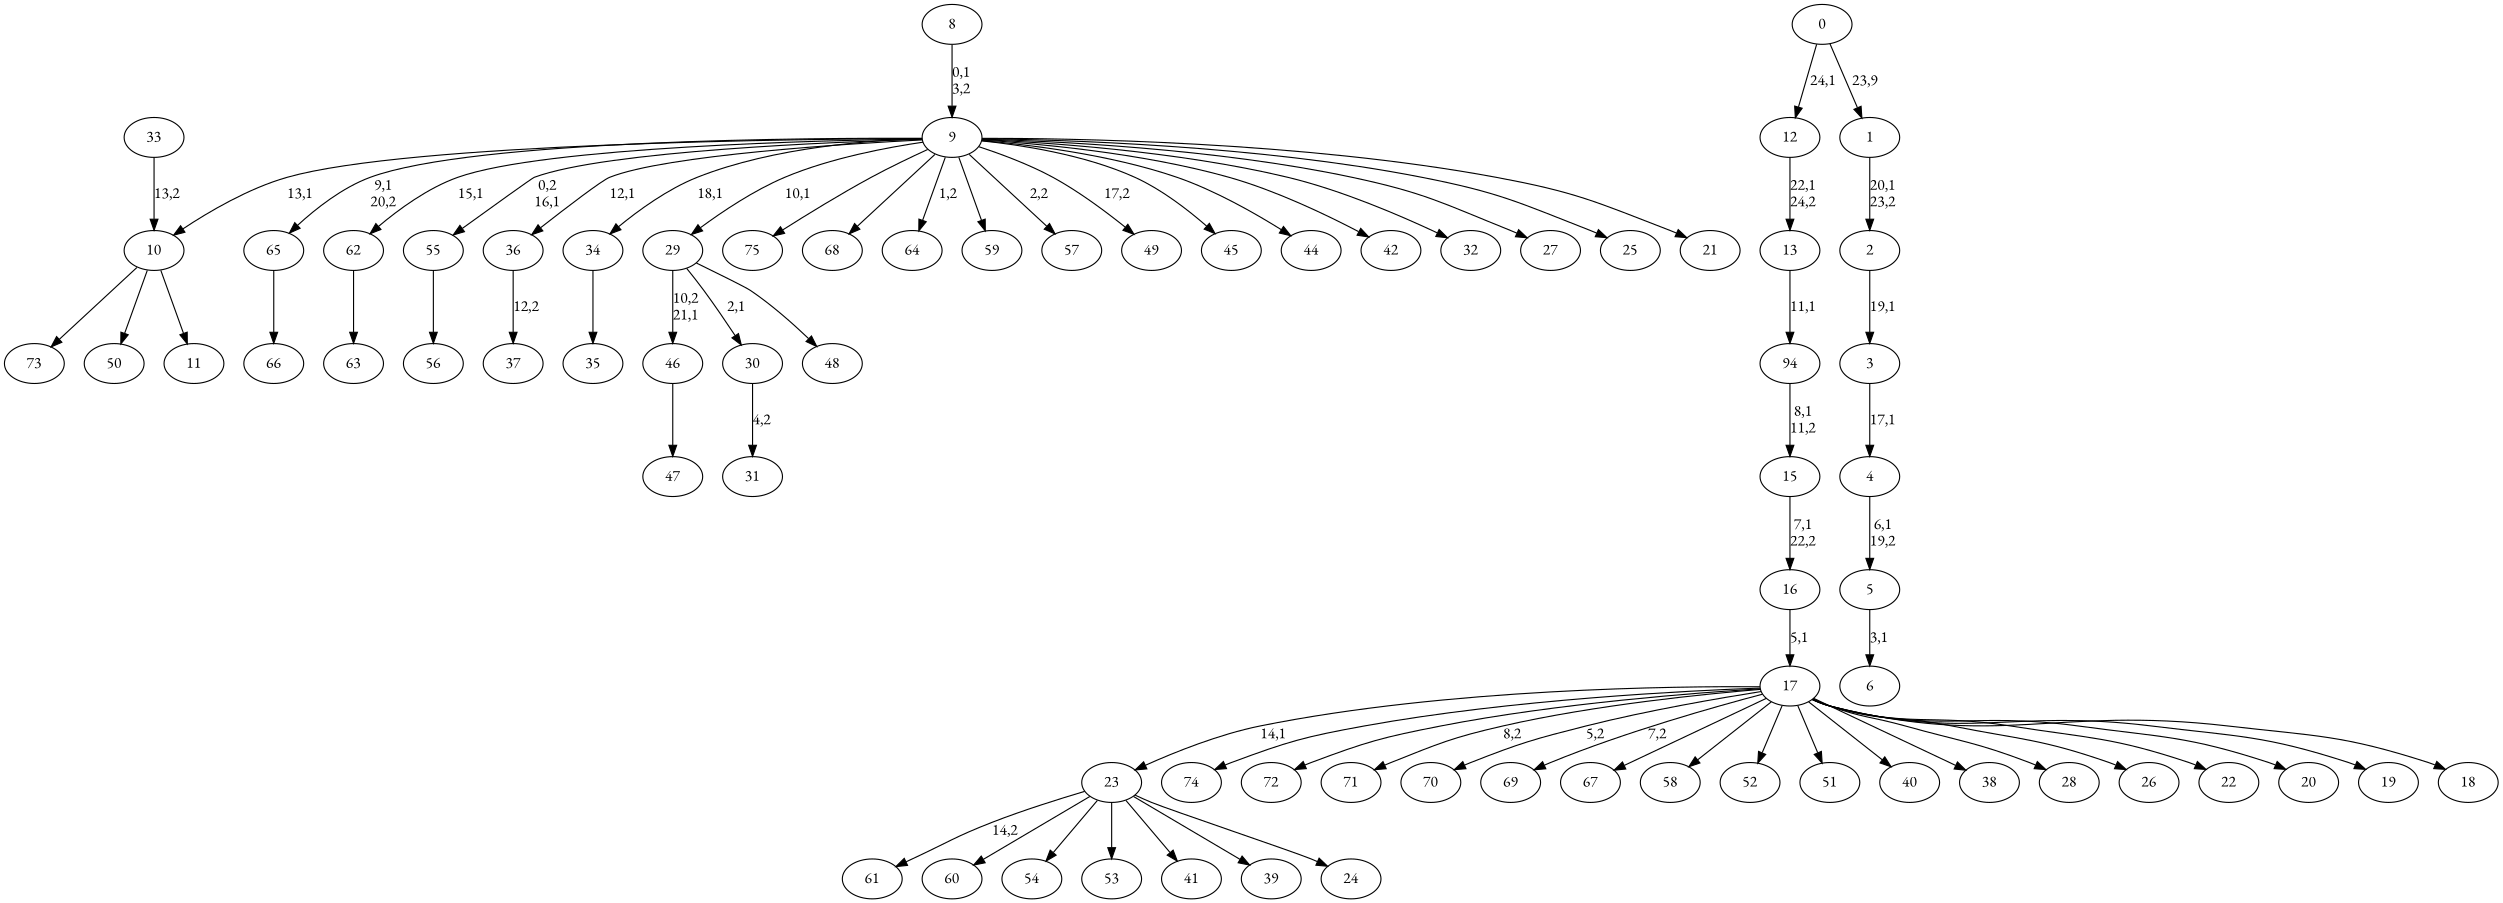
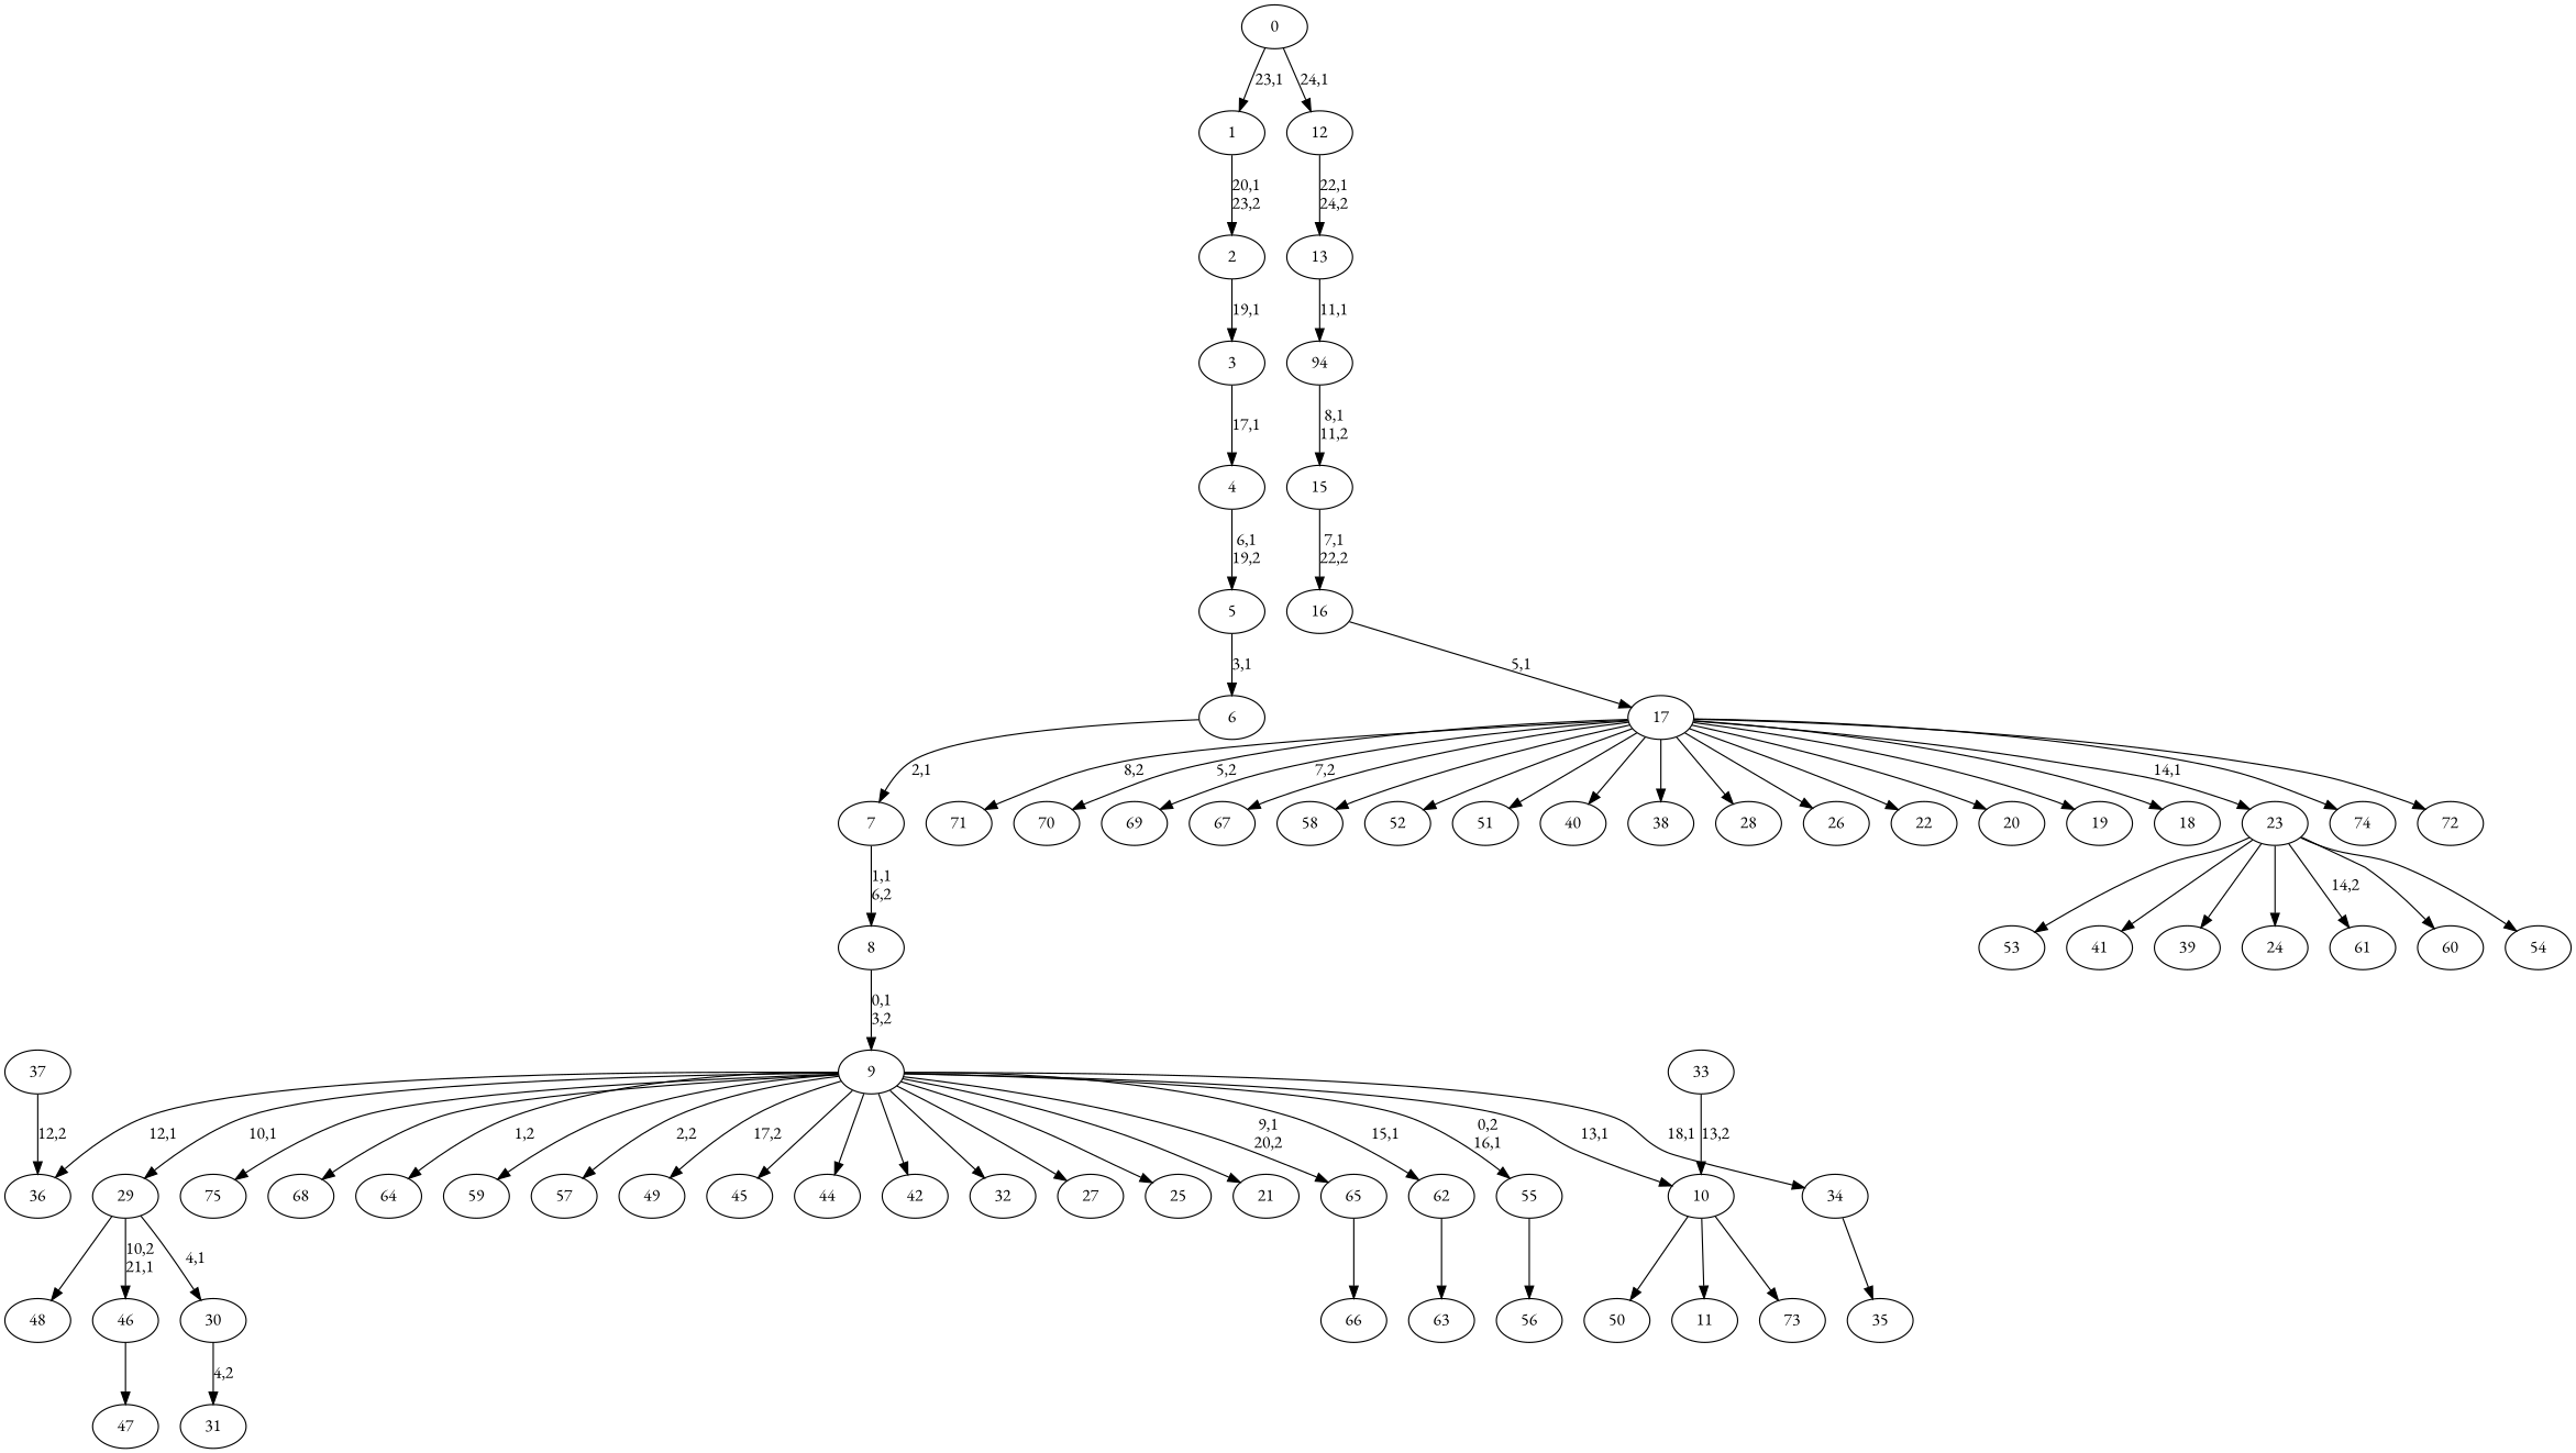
  digraph {
    fontname="EB Garamond"
    node [fontname="EB Garamond"]
    edge [fontname="EB Garamond"]
    65
    66
    62
    63
    55
    56
    46
    47
    36
    37
    34
    35
    30
    31
    29
    48
    23
    61
    60
    54
    53
    41
    39
    24
    17
    74
    72
    71
    70
    69
    67
    58
    52
    51
    40
    38
    28
    26
    22
    20
    19
    18
    16
    15
    n45 [label=94]
    13
    12
    10
    73
    50
    11
    33
    9
    75
    68
    64
    59
    57
    49
    45
    44
    42
    32
    27
    25
    21
    8
+   7
    6
    5
    4
    3
    2
    1
    0
    65 -> 66
    62 -> 63
    55 -> 56
    46 -> 47
-   36 -> 37 [label="12,2"]
+   37 -> 36 [label="12,2"]
    34 -> 35
    30 -> 31 [label="4,2"]
    29 -> 46 [label="10,2\n21,1"]
-   29 -> 30 [label="2,1"]
+   29 -> 30 [label="4,1"]
    29 -> 48
    23 -> 61 [label="14,2"]
    23 -> 60
    23 -> 54
    23 -> 53
    23 -> 41
    23 -> 39
    23 -> 24
    17 -> 23 [label="14,1"]
    17 -> 74
    17 -> 72
    17 -> 71 [label="8,2"]
    17 -> 70 [label="5,2"]
    17 -> 69 [label="7,2"]
    17 -> 67
    17 -> 58
    17 -> 52
    17 -> 51
    17 -> 40
    17 -> 38
    17 -> 28
    17 -> 26
    17 -> 22
    17 -> 20
    17 -> 19
    17 -> 18
    16 -> 17 [label="5,1"]
    15 -> 16 [label="7,1\n22,2"]
    n45 -> 15 [label="8,1\n11,2"]
    13 -> n45 [label="11,1"]
    12 -> 13 [label="22,1\n24,2"]
    10 -> 73
    10 -> 50
    10 -> 11
    33 -> 10 [label="13,2"]
    9 -> 65 [label="9,1\n20,2"]
    9 -> 62 [label="15,1"]
    9 -> 55 [label="0,2\n16,1"]
    9 -> 36 [label="12,1"]
    9 -> 34 [label="18,1"]
    9 -> 29 [label="10,1"]
    9 -> 10 [label="13,1"]
    9 -> 75
    9 -> 68
    9 -> 64 [label="1,2"]
    9 -> 59
    9 -> 57 [label="2,2"]
    9 -> 49 [label="17,2"]
    9 -> 45
    9 -> 44
    9 -> 42
    9 -> 32
    9 -> 27
    9 -> 25
    9 -> 21
    8 -> 9 [label="0,1\n3,2"]
+   7 -> 8 [label="1,1\n6,2"]
+   6 -> 7 [label="2,1"]
    5 -> 6 [label="3,1"]
    4 -> 5 [label="6,1\n19,2"]
    3 -> 4 [label="17,1"]
    2 -> 3 [label="19,1"]
    1 -> 2 [label="20,1\n23,2"]
    0 -> 12 [label="24,1"]
-   0 -> 1 [label="23,9"]
+   0 -> 1 [label="23,1"]
  }
